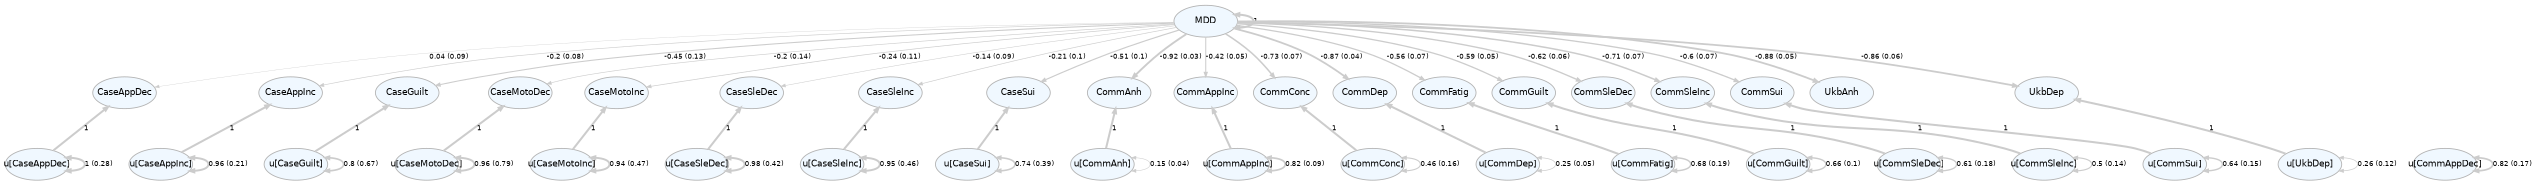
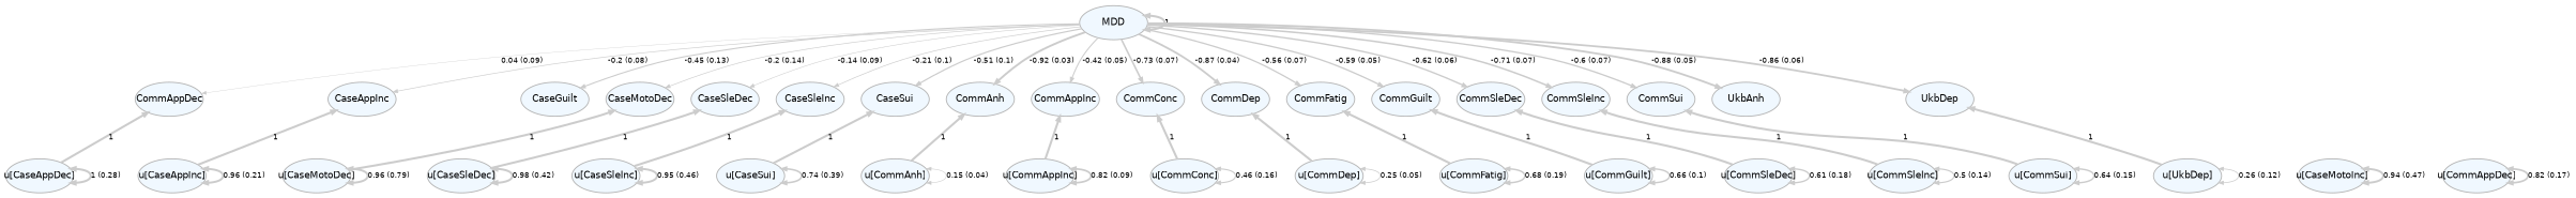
  digraph {
    bgcolor=white
    rankdir=TB
    node [color=gray70 fillcolor=aliceblue fixedsize=true fontcolor=black fontname=Helvetica fontsize=10 shape=oval style=filled]
    edge [arrowsize=0.5 color=gray80 dir=forward fontname=Helvetica fontsize=8 penwidth=2.3]
    n1 [label=MDD width=1]
-   n2 [label=CaseAppDec width=1]
+   n2 [label=CommAppDec width=1]
    n3 [label=CaseAppInc width=1]
    n4 [label=CaseGuilt width=1]
    n5 [label=CaseMotoDec width=1]
-   n6 [label=CaseMotoInc width=1]
    n7 [label=CaseSleDec width=1]
    n8 [label=CaseSleInc width=1]
    n9 [label=CaseSui width=1]
    n10 [label=CommAnh width=1]
    n11 [label=CommAppInc width=1]
    n12 [label=CommConc width=1]
    n13 [label=CommDep width=1]
    n14 [label=CommFatig width=1]
    n15 [label=CommGuilt width=1]
    n16 [label=CommSleDec width=1]
    n17 [label=CommSleInc width=1]
    n18 [label=CommSui width=1]
    n19 [label=UkbAnh width=1]
    n20 [label=UkbDep width=1]
    n21 [label="u[CaseAppDec]" width=1]
    n22 [label="u[CaseAppInc]" width=1]
-   n23 [label="u[CaseGuilt]" width=1]
    n24 [label="u[CaseMotoDec]" width=1]
    n25 [label="u[CaseMotoInc]" width=1]
    n26 [label="u[CaseSleDec]" width=1]
    n27 [label="u[CaseSleInc]" width=1]
    n28 [label="u[CaseSui]" width=1]
    n29 [label="u[CommAnh]" width=1]
    n30 [label="u[CommAppDec]" width=1]
    n31 [label="u[CommAppInc]" width=1]
    n32 [label="u[CommConc]" width=1]
    n33 [label="u[CommDep]" width=1]
    n34 [label="u[CommFatig]" width=1]
    n35 [label="u[CommGuilt]" width=1]
    n36 [label="u[CommSleDec]" width=1]
    n37 [label="u[CommSleInc]" width=1]
    n38 [label="u[CommSui]" width=1]
    n39 [label="u[UkbDep]" width=1]
    subgraph sub_1 {
      rank=min
      n1
    }
    subgraph sub_2 {
      rank=same
      n2
      n3
      n4
      n5
-     n6
      n7
      n8
      n9
      n10
      n11
      n12
      n13
      n14
      n15
      n16
      n17
      n18
      n19
      n20
    }
    subgraph sub_3 {
      rank=max
      n21
      n22
-     n23
      n24
      n25
      n26
      n27
      n28
      n29
      n30
      n31
      n32
      n33
      n34
      n35
      n36
      n37
      n38
      n39
    }
    n1 -> n1 [dir=both label=1]
    n1 -> n2 [label="0.04 (0.09)" penwidth=0.374676860737622]
    n1 -> n3 [label="-0.2 (0.08)" penwidth=0.701664963659801]
    n1 -> n4 [label="-0.45 (0.13)" penwidth=1.1951499036712]
    n1 -> n5 [label="-0.2 (0.14)" penwidth=0.700390561823368]
-   n1 -> n6 [label="-0.24 (0.11)" penwidth=0.777940830039762]
    n1 -> n7 [label="-0.14 (0.09)" penwidth=0.576872988826383]
    n1 -> n8 [label="-0.21 (0.1)" penwidth=0.728909952081891]
    n1 -> n9 [label="-0.51 (0.1)" penwidth=1.31290298325359]
    n1 -> n10 [label="-0.92 (0.03)" penwidth=2.14755272007653]
    n1 -> n11 [label="-0.42 (0.05)" penwidth=1.14441222238935]
    n1 -> n12 [label="-0.73 (0.07)" penwidth=1.76434976720733]
    n1 -> n13 [label="-0.87 (0.04)" penwidth=2.03184450159132]
    n1 -> n14 [label="-0.56 (0.07)" penwidth=1.42470231898729]
    n1 -> n15 [label="-0.59 (0.05)" penwidth=1.47212251615227]
    n1 -> n16 [label="-0.62 (0.06)" penwidth=1.54921484120851]
    n1 -> n17 [label="-0.71 (0.07)" penwidth=1.71661021052464]
    n1 -> n18 [label="-0.6 (0.07)" penwidth=1.49580891435361]
    n1 -> n19 [label="-0.88 (0.05)" penwidth=2.06874241485197]
    n1 -> n20 [label="-0.86 (0.06)" penwidth=2.02616233954276]
    n21 -> n2 [label=1]
    n21 -> n21 [dir=both label="1 (0.28)" penwidth=2.29720936039923]
    n22 -> n3 [label=1]
    n22 -> n22 [dir=both label="0.96 (0.21)" penwidth=2.219322955487]
-   n23 -> n4 [label=1]
-   n23 -> n23 [dir=both label="0.8 (0.67)" penwidth=1.89936309860004]
    n24 -> n5 [label=1]
    n24 -> n24 [dir=both label="0.96 (0.79)" penwidth=2.21986650108074]
-   n25 -> n6 [label=1]
    n25 -> n25 [dir=both label="0.94 (0.47)" penwidth=2.1857913435436]
    n26 -> n7 [label=1]
    n26 -> n26 [dir=both label="0.98 (0.42)" penwidth=2.26167482595405]
    n27 -> n8 [label=1]
    n27 -> n27 [dir=both label="0.95 (0.46)" penwidth=2.20802404302341]
    n28 -> n9 [label=1]
    n28 -> n28 [dir=both label="0.74 (0.39)" penwidth=1.78701264346698]
    n29 -> n10 [label=1]
    n29 -> n29 [dir=both label="0.15 (0.04)" penwidth=0.593274044835234]
    n30 -> n30 [dir=both label="0.82 (0.17)" penwidth=1.93490882473382]
    n31 -> n11 [label=1]
    n31 -> n31 [dir=both label="0.82 (0.09)" penwidth=1.94348385388006]
    n32 -> n12 [label=1]
    n32 -> n32 [dir=both label="0.46 (0.16)" penwidth=1.22784175732125]
    n33 -> n13 [label=1]
    n33 -> n33 [dir=both label="0.25 (0.05)" penwidth=0.800357637746471]
    n34 -> n14 [label=1]
    n34 -> n34 [dir=both label="0.68 (0.19)" penwidth=1.66752298191567]
    n35 -> n15 [label=1]
    n35 -> n35 [dir=both label="0.66 (0.1)" penwidth=1.61306416047343]
    n36 -> n16 [label=1]
    n36 -> n36 [dir=both label="0.61 (0.18)" penwidth=1.51972946680632]
    n37 -> n17 [label=1]
    n37 -> n37 [dir=both label="0.5 (0.14)" penwidth=1.29661332414864]
    n38 -> n18 [label=1]
    n38 -> n38 [dir=both label="0.64 (0.15)" penwidth=1.58502218917481]
    n39 -> n20 [label=1]
    n39 -> n39 [dir=both label="0.26 (0.12)" penwidth=0.810175793189214]
  }
